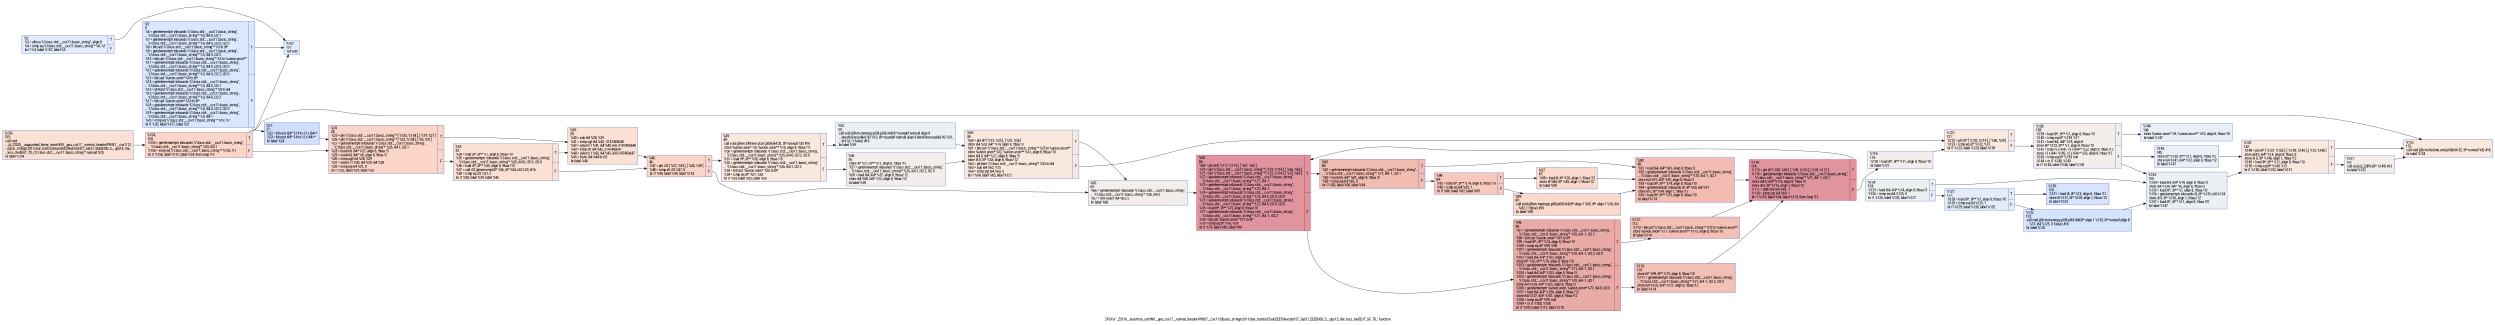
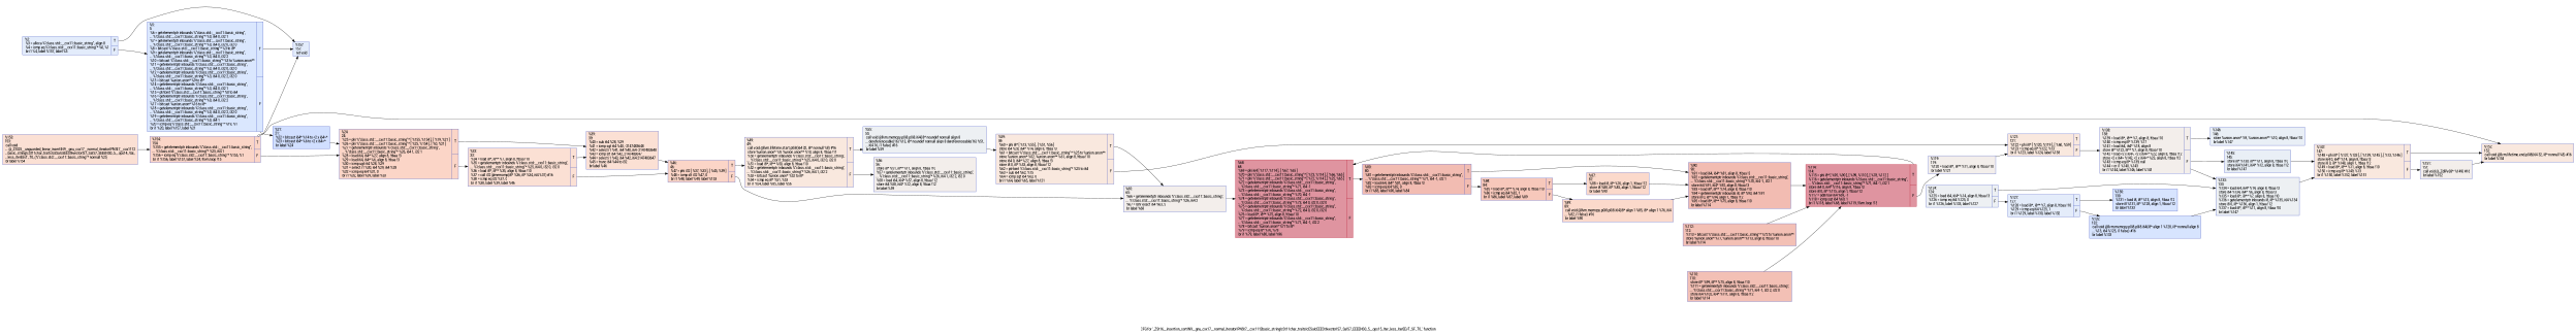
  digraph {
    fontname="Roboto Condensed"
    label="CFG for '_ZSt16__insertion_sortIN9__gnu_cxx17__normal_iteratorIPNSt7__cxx1112basic_stringIcSt11char_traitsIcESaIcEEESt6vectorIS7_SaIS7_EEEENS0_5__ops15_Iter_less_iterEEvT_SF_T0_' function"
    rankdir=LR
    node [color="#3d50c3ff" fillcolor="#f2cab570" fontname="Roboto Condensed" shape=record style=filled]
    edge [fontname="Roboto Condensed"]
    n1 [fillcolor="#bfd3f670" label="{%2:\l  %3 = alloca %\"class.std::__cxx11::basic_string\", align 8\l  %4 = icmp eq %\"class.std::__cxx11::basic_string\"* %0, %1\l  br i1 %4, label %157, label %5\l|{<s0>T|<s1>F}}"]
    n2 [fillcolor="#bfd3f670" label="{%157:\l157:                                              \l  ret void\l}"]
    n3 [fillcolor="#abc8fd70" label="{%5:\l5:                                                \l  %6 = getelementptr inbounds %\"class.std::__cxx11::basic_string\",\l... %\"class.std::__cxx11::basic_string\"* %0, i64 0, i32 1\l  %7 = getelementptr inbounds %\"class.std::__cxx11::basic_string\",\l... %\"class.std::__cxx11::basic_string\"* %0, i64 0, i32 0, i32 0\l  %8 = bitcast %\"class.std::__cxx11::basic_string\"* %3 to i8*\l  %9 = getelementptr inbounds %\"class.std::__cxx11::basic_string\",\l... %\"class.std::__cxx11::basic_string\"* %3, i64 0, i32 2\l  %10 = bitcast %\"class.std::__cxx11::basic_string\"* %3 to %union.anon**\l  %11 = getelementptr inbounds %\"class.std::__cxx11::basic_string\",\l... %\"class.std::__cxx11::basic_string\"* %3, i64 0, i32 0, i32 0\l  %12 = getelementptr inbounds %\"class.std::__cxx11::basic_string\",\l... %\"class.std::__cxx11::basic_string\"* %3, i64 0, i32 2, i32 0\l  %13 = bitcast %union.anon* %9 to i8*\l  %14 = getelementptr inbounds %\"class.std::__cxx11::basic_string\",\l... %\"class.std::__cxx11::basic_string\"* %3, i64 0, i32 1\l  %15 = ptrtoint %\"class.std::__cxx11::basic_string\"* %0 to i64\l  %16 = getelementptr inbounds %\"class.std::__cxx11::basic_string\",\l... %\"class.std::__cxx11::basic_string\"* %0, i64 0, i32 2\l  %17 = bitcast %union.anon* %16 to i8*\l  %18 = getelementptr inbounds %\"class.std::__cxx11::basic_string\",\l... %\"class.std::__cxx11::basic_string\"* %0, i64 0, i32 2, i32 0\l  %19 = getelementptr inbounds %\"class.std::__cxx11::basic_string\",\l... %\"class.std::__cxx11::basic_string\"* %0, i64 1\l  %20 = icmp eq %\"class.std::__cxx11::basic_string\"* %19, %1\l  br i1 %20, label %157, label %21\l|{<s0>T|<s1>F}}"]
    n4 [fillcolor="#96b7ff70" label="{%21:\l21:                                               \l  %22 = bitcast i64* %14 to \<2 x i64\>*\l  %23 = bitcast i64* %6 to \<2 x i64\>*\l  br label %24\l}"]
    n5 [fillcolor="#f5a08170" label="{%24:\l24:                                               \l  %25 = phi %\"class.std::__cxx11::basic_string\"* [ %155, %154 ], [ %19, %21 ]\l  %26 = phi %\"class.std::__cxx11::basic_string\"* [ %25, %154 ], [ %0, %21 ]\l  %27 = getelementptr inbounds %\"class.std::__cxx11::basic_string\",\l... %\"class.std::__cxx11::basic_string\"* %26, i64 1, i32 1\l  %28 = load i64, i64* %27, align 8, !tbaa !3\l  %29 = load i64, i64* %6, align 8, !tbaa !3\l  %30 = icmp ugt i64 %28, %29\l  %31 = select i1 %30, i64 %29, i64 %28\l  %32 = icmp eq i64 %31, 0\l  br i1 %32, label %39, label %33\l|{<s0>T|<s1>F}}"]
    n6 [fillcolor="#f7b99e70" label="{%39:\l39:                                               \l  %40 = sub i64 %28, %29\l  %41 = icmp sgt i64 %40, -2147483648\l  %42 = select i1 %41, i64 %40, i64 -2147483648\l  %43 = icmp slt i64 %42, 2147483647\l  %44 = select i1 %43, i64 %42, i64 2147483647\l  %45 = trunc i64 %44 to i32\l  br label %46\l}"]
    n7 [fillcolor="#f7b99e70" label="{%33:\l33:                                               \l  %34 = load i8*, i8** %7, align 8, !tbaa !10\l  %35 = getelementptr inbounds %\"class.std::__cxx11::basic_string\",\l... %\"class.std::__cxx11::basic_string\"* %25, i64 0, i32 0, i32 0\l  %36 = load i8*, i8** %35, align 8, !tbaa !10\l  %37 = call i32 @memcmp(i8* %36, i8* %34, i64 %31) #16\l  %38 = icmp eq i32 %37, 0\l  br i1 %38, label %39, label %46\l|{<s0>T|<s1>F}}"]
    n8 [fillcolor="#f5a08170" label="{%46:\l46:                                               \l  %47 = phi i32 [ %37, %33 ], [ %45, %39 ]\l  %48 = icmp slt i32 %47, 0\l  br i1 %48, label %49, label %153\l|{<s0>T|<s1>F}}"]
    n9 [label="{%49:\l49:                                               \l  call void @llvm.lifetime.start.p0i8(i64 32, i8* nonnull %8) #16\l  store %union.anon* %9, %union.anon** %10, align 8, !tbaa !11\l  %50 = getelementptr inbounds %\"class.std::__cxx11::basic_string\",\l... %\"class.std::__cxx11::basic_string\"* %25, i64 0, i32 0, i32 0\l  %51 = load i8*, i8** %50, align 8, !tbaa !10\l  %52 = getelementptr inbounds %\"class.std::__cxx11::basic_string\",\l... %\"class.std::__cxx11::basic_string\"* %26, i64 1, i32 2\l  %53 = bitcast %union.anon* %52 to i8*\l  %54 = icmp eq i8* %51, %53\l  br i1 %54, label %85, label %56\l|{<s0>T|<s1>F}}"]
    n10 [fillcolor="#e5d8d170" label="{%65:\l65:                                               \l  %66 = getelementptr inbounds %\"class.std::__cxx11::basic_string\",\l... %\"class.std::__cxx11::basic_string\"* %26, i64 2\l  %67 = lshr exact i64 %63, 5\l  br label %68\l}"]
    n11 [fillcolor="#d6dce470" label="{%55:\l55:                                               \l  call void @llvm.memcpy.p0i8.p0i8.i64(i8* noundef nonnull align 8\l... dereferenceable(16) %13, i8* noundef nonnull align 8 dereferenceable(16) %51,\l... i64 16, i1 false) #16\l  br label %59\l}"]
    n12 [fillcolor="#e5d8d170" label="{%56:\l56:                                               \l  store i8* %51, i8** %11, align 8, !tbaa !10\l  %57 = getelementptr inbounds %\"class.std::__cxx11::basic_string\",\l... %\"class.std::__cxx11::basic_string\"* %26, i64 1, i32 2, i32 0\l  %58 = load i64, i64* %57, align 8, !tbaa !12\l  store i64 %58, i64* %12, align 8, !tbaa !12\l  br label %59\l}"]
    n13 [fillcolor="#f7b99e70" label="{%153:\l153:                                              \l  call void\l... @_ZSt25__unguarded_linear_insertIN9__gnu_cxx17__normal_iteratorIPNSt7__cxx1112\l...basic_stringIcSt11char_traitsIcESaIcEEESt6vectorIS7_SaIS7_EEEENS0_5__ops14_Val_\l...less_iterEEvT_T0_(%\"class.std::__cxx11::basic_string\"* nonnull %25)\l  br label %154\l}"]
    n14 [fillcolor="#f5a08170" label="{%154:\l154:                                              \l  %155 = getelementptr inbounds %\"class.std::__cxx11::basic_string\",\l... %\"class.std::__cxx11::basic_string\"* %25, i64 1\l  %156 = icmp eq %\"class.std::__cxx11::basic_string\"* %155, %1\l  br i1 %156, label %157, label %24, !llvm.loop !15\l|{<s0>T|<s1>F}}"]
    n15 [label="{%59:\l59:                                               \l  %60 = phi i8* [ %13, %55 ], [ %51, %56 ]\l  store i64 %28, i64* %14, align 8, !tbaa !3\l  %61 = bitcast %\"class.std::__cxx11::basic_string\"* %25 to %union.anon**\l  store %union.anon* %52, %union.anon** %61, align 8, !tbaa !10\l  store i64 0, i64* %27, align 8, !tbaa !3\l  store i8 0, i8* %53, align 8, !tbaa !12\l  %62 = ptrtoint %\"class.std::__cxx11::basic_string\"* %25 to i64\l  %63 = sub i64 %62, %15\l  %64 = icmp sgt i64 %63, 0\l  br i1 %64, label %65, label %121\l|{<s0>T|<s1>F}}"]
    n16 [label="{%152:\l152:                                              \l  call void @llvm.lifetime.end.p0i8(i64 32, i8* nonnull %8) #16\l  br label %154\l}"]
    n17 [label="{%121:\l121:                                              \l  %122 = phi i8* [ %120, %119 ], [ %60, %59 ]\l  %123 = icmp eq i8* %122, %13\l  br i1 %123, label %124, label %138\l|{<s0>T|<s1>F}}"]
    n18 [color="#b70d28ff" fillcolor="#b70d2870" label="{%68:\l68:                                               \l  %69 = phi i64 [ %117, %114 ], [ %67, %65 ]\l  %70 = phi %\"class.std::__cxx11::basic_string\"* [ %73, %114 ], [ %66, %65 ]\l  %71 = phi %\"class.std::__cxx11::basic_string\"* [ %72, %114 ], [ %25, %65 ]\l  %72 = getelementptr inbounds %\"class.std::__cxx11::basic_string\",\l... %\"class.std::__cxx11::basic_string\"* %71, i64 -1\l  %73 = getelementptr inbounds %\"class.std::__cxx11::basic_string\",\l... %\"class.std::__cxx11::basic_string\"* %70, i64 -1\l  %74 = getelementptr inbounds %\"class.std::__cxx11::basic_string\",\l... %\"class.std::__cxx11::basic_string\"* %73, i64 0, i32 0, i32 0\l  %75 = getelementptr inbounds %\"class.std::__cxx11::basic_string\",\l... %\"class.std::__cxx11::basic_string\"* %72, i64 0, i32 0, i32 0\l  %76 = load i8*, i8** %75, align 8, !tbaa !10\l  %77 = getelementptr inbounds %\"class.std::__cxx11::basic_string\",\l... %\"class.std::__cxx11::basic_string\"* %71, i64 -1, i32 2\l  %78 = bitcast %union.anon* %77 to i8*\l  %79 = icmp eq i8* %76, %78\l  br i1 %79, label %80, label %96\l|{<s0>T|<s1>F}}"]
    n19 [fillcolor="#e5d8d170" label="{%138:\l138:                                              \l  %139 = load i8*, i8** %7, align 8, !tbaa !10\l  %140 = icmp eq i8* %139, %17\l  %141 = load i64, i64* %18, align 8\l  store i8* %122, i8** %7, align 8, !tbaa !10\l  %142 = load \<2 x i64\>, \<2 x i64\>* %22, align 8, !tbaa !12\l  store \<2 x i64\> %142, \<2 x i64\>* %23, align 8, !tbaa !12\l  %143 = icmp eq i8* %139, null\l  %144 = or i1 %140, %143\l  br i1 %144, label %146, label %145\l|{<s0>T|<s1>F}}"]
    n20 [fillcolor="#e1675170" label="{%80:\l80:                                               \l  %81 = getelementptr inbounds %\"class.std::__cxx11::basic_string\",\l... %\"class.std::__cxx11::basic_string\"* %71, i64 -1, i32 1\l  %82 = load i64, i64* %81, align 8, !tbaa !3\l  %83 = icmp eq i64 %82, 0\l  br i1 %83, label %90, label %84\l|{<s0>T|<s1>F}}"]
-   n21 [color="#b70d28ff" fillcolor="#cc403a70" label="{%96:\l96:                                               \l  %97 = getelementptr inbounds %\"class.std::__cxx11::basic_string\",\l... %\"class.std::__cxx11::basic_string\"* %70, i64 -1, i32 2\l  %98 = bitcast %union.anon* %97 to i8*\l  %99 = load i8*, i8** %74, align 8, !tbaa !10\l  %100 = icmp eq i8* %99, %98\l  %101 = getelementptr inbounds %\"class.std::__cxx11::basic_string\",\l... %\"class.std::__cxx11::basic_string\"* %70, i64 -1, i32 2, i32 0\l  %102 = load i64, i64* %101, align 8\l  store i8* %76, i8** %74, align 8, !tbaa !10\l  %103 = getelementptr inbounds %\"class.std::__cxx11::basic_string\",\l... %\"class.std::__cxx11::basic_string\"* %71, i64 -1, i32 1\l  %104 = load i64, i64* %103, align 8, !tbaa !3\l  %105 = getelementptr inbounds %\"class.std::__cxx11::basic_string\",\l... %\"class.std::__cxx11::basic_string\"* %70, i64 -1, i32 1\l  store i64 %104, i64* %105, align 8, !tbaa !3\l  %106 = getelementptr %union.anon, %union.anon* %77, i64 0, i32 0\l  %107 = load i64, i64* %106, align 8, !tbaa !12\l  store i64 %107, i64* %101, align 8, !tbaa !12\l  %108 = icmp eq i8* %99, null\l  %109 = or i1 %100, %108\l  br i1 %109, label %112, label %110\l|{<s0>T|<s1>F}}"]
    n22 [fillcolor="#d6dce470" label="{%124:\l124:                                              \l  %125 = load i64, i64* %14, align 8, !tbaa !3\l  %126 = icmp eq i64 %125, 0\l  br i1 %126, label %133, label %127\l|{<s0>T|<s1>F}}"]
    n23 [fillcolor="#d6dce470" label="{%133:\l133:                                              \l  %134 = load i64, i64* %14, align 8, !tbaa !3\l  store i64 %134, i64* %6, align 8, !tbaa !3\l  %135 = load i8*, i8** %7, align 8, !tbaa !10\l  %136 = getelementptr inbounds i8, i8* %135, i64 %134\l  store i8 0, i8* %136, align 1, !tbaa !12\l  %137 = load i8*, i8** %11, align 8, !tbaa !10\l  br label %147\l}"]
    n24 [fillcolor="#c1d4f470" label="{%127:\l127:                                              \l  %128 = load i8*, i8** %7, align 8, !tbaa !10\l  %129 = icmp eq i64 %125, 1\l  br i1 %129, label %130, label %132\l|{<s0>T|<s1>F}}"]
    n25 [fillcolor="#cedaeb70" label="{%146:\l146:                                              \l  store %union.anon* %9, %union.anon** %10, align 8, !tbaa !10\l  br label %147\l}"]
    n26 [fillcolor="#cedaeb70" label="{%145:\l145:                                              \l  store i8* %139, i8** %11, align 8, !tbaa !10\l  store i64 %141, i64* %12, align 8, !tbaa !12\l  br label %147\l}"]
    n27 [fillcolor="#e1675170" label="{%90:\l90:                                               \l  %91 = load i64, i64* %81, align 8, !tbaa !3\l  %92 = getelementptr inbounds %\"class.std::__cxx11::basic_string\",\l... %\"class.std::__cxx11::basic_string\"* %70, i64 -1, i32 1\l  store i64 %91, i64* %92, align 8, !tbaa !3\l  %93 = load i8*, i8** %74, align 8, !tbaa !10\l  %94 = getelementptr inbounds i8, i8* %93, i64 %91\l  store i8 0, i8* %94, align 1, !tbaa !12\l  %95 = load i8*, i8** %75, align 8, !tbaa !10\l  br label %114\l}"]
    n28 [fillcolor="#ed836670" label="{%84:\l84:                                               \l  %85 = load i8*, i8** %74, align 8, !tbaa !10\l  %86 = icmp eq i64 %82, 1\l  br i1 %86, label %87, label %89\l|{<s0>T|<s1>F}}"]
    n29 [fillcolor="#e5705870" label="{%112:\l112:                                              \l  %113 = bitcast %\"class.std::__cxx11::basic_string\"* %72 to %union.anon**\l  store %union.anon* %77, %union.anon** %113, align 8, !tbaa !10\l  br label %114\l}"]
    n30 [fillcolor="#e5705870" label="{%110:\l110:                                              \l  store i8* %99, i8** %75, align 8, !tbaa !10\l  %111 = getelementptr inbounds %\"class.std::__cxx11::basic_string\",\l... %\"class.std::__cxx11::basic_string\"* %71, i64 -1, i32 2, i32 0\l  store i64 %102, i64* %111, align 8, !tbaa !12\l  br label %114\l}"]
    n31 [color="#b70d28ff" fillcolor="#b70d2870" label="{%114:\l114:                                              \l  %115 = phi i8* [ %95, %90 ], [ %99, %110 ], [ %78, %112 ]\l  %116 = getelementptr inbounds %\"class.std::__cxx11::basic_string\",\l... %\"class.std::__cxx11::basic_string\"* %71, i64 -1, i32 1\l  store i64 0, i64* %116, align 8, !tbaa !3\l  store i8 0, i8* %115, align 1, !tbaa !12\l  %117 = add nsw i64 %69, -1\l  %118 = icmp sgt i64 %69, 1\l  br i1 %118, label %68, label %119, !llvm.loop !13\l|{<s0>T|<s1>F}}"]
    n32 [fillcolor="#f7a88970" label="{%87:\l87:                                               \l  %88 = load i8, i8* %76, align 1, !tbaa !12\l  store i8 %88, i8* %85, align 1, !tbaa !12\l  br label %90\l}"]
    n33 [fillcolor="#f7a88970" label="{%89:\l89:                                               \l  call void @llvm.memcpy.p0i8.p0i8.i64(i8* align 1 %85, i8* align 1 %76, i64\l... %82, i1 false) #16\l  br label %90\l}"]
    n34 [fillcolor="#e5d8d170" label="{%119:\l119:                                              \l  %120 = load i8*, i8** %11, align 8, !tbaa !10\l  br label %121\l}"]
    n35 [label="{%147:\l147:                                              \l  %148 = phi i8* [ %137, %133 ], [ %139, %145 ], [ %13, %146 ]\l  store i64 0, i64* %14, align 8, !tbaa !3\l  store i8 0, i8* %148, align 1, !tbaa !12\l  %149 = load i8*, i8** %11, align 8, !tbaa !10\l  %150 = icmp eq i8* %149, %13\l  br i1 %150, label %152, label %151\l|{<s0>T|<s1>F}}"]
    n36 [fillcolor="#a5c3fe70" label="{%130:\l130:                                              \l  %131 = load i8, i8* %13, align 8, !tbaa !12\l  store i8 %131, i8* %128, align 1, !tbaa !12\l  br label %133\l}"]
    n37 [fillcolor="#a5c3fe70" label="{%132:\l132:                                              \l  call void @llvm.memcpy.p0i8.p0i8.i64(i8* align 1 %128, i8* nonnull align 8\l... %13, i64 %125, i1 false) #16\l  br label %133\l}"]
    n38 [fillcolor="#e5d8d170" label="{%151:\l151:                                              \l  call void @_ZdlPv(i8* %149) #16\l  br label %152\l}"]
    n1 -> n2 [tailport=s0]
+   n1 -> n3 [tailport=s1]
    n3 -> n2 [tailport=s0]
    n3 -> n4 [tailport=s1]
    n4 -> n5
    n5 -> n6 [tailport=s0]
    n5 -> n7 [tailport=s1]
    n6 -> n8
    n7 -> n6 [tailport=s0]
    n7 -> n8 [tailport=s1]
    n8 -> n9 [tailport=s0]
    n8 -> n10 [tailport=s1]
    n9 -> n11 [tailport=s0]
    n9 -> n12 [tailport=s1]
    n10 -> n18
    n11 -> n15
-   n12 -> n15
    n13 -> n14
    n14 -> n2 [tailport=s0]
    n14 -> n5 [tailport=s1]
    n14 -> n16
    n15 -> n10 [tailport=s0]
    n15 -> n17 [tailport=s1]
    n17 -> n19 [tailport=s1]
    n18 -> n20 [tailport=s0]
-   n18 -> n21 [tailport=s1]
    n19 -> n23
    n19 -> n25 [tailport=s0]
    n19 -> n26 [tailport=s1]
    n20 -> n27 [tailport=s0]
    n20 -> n28 [tailport=s1]
-   n21 -> n29 [tailport=s0]
-   n21 -> n30 [tailport=s1]
    n22 -> n23 [tailport=s0]
    n22 -> n24 [tailport=s1]
    n23 -> n35
    n24 -> n36 [tailport=s0]
    n24 -> n37 [tailport=s1]
    n26 -> n35
    n27 -> n31
    n28 -> n32 [tailport=s0]
    n28 -> n33 [tailport=s1]
    n29 -> n31
    n30 -> n31
    n31 -> n18 [tailport=s0]
    n31 -> n34 [tailport=s1]
    n32 -> n27
    n33 -> n27
    n34 -> n17
    n35 -> n16 [tailport=s0]
    n35 -> n38 [tailport=s1]
    n37 -> n23
    n38 -> n16
  }
